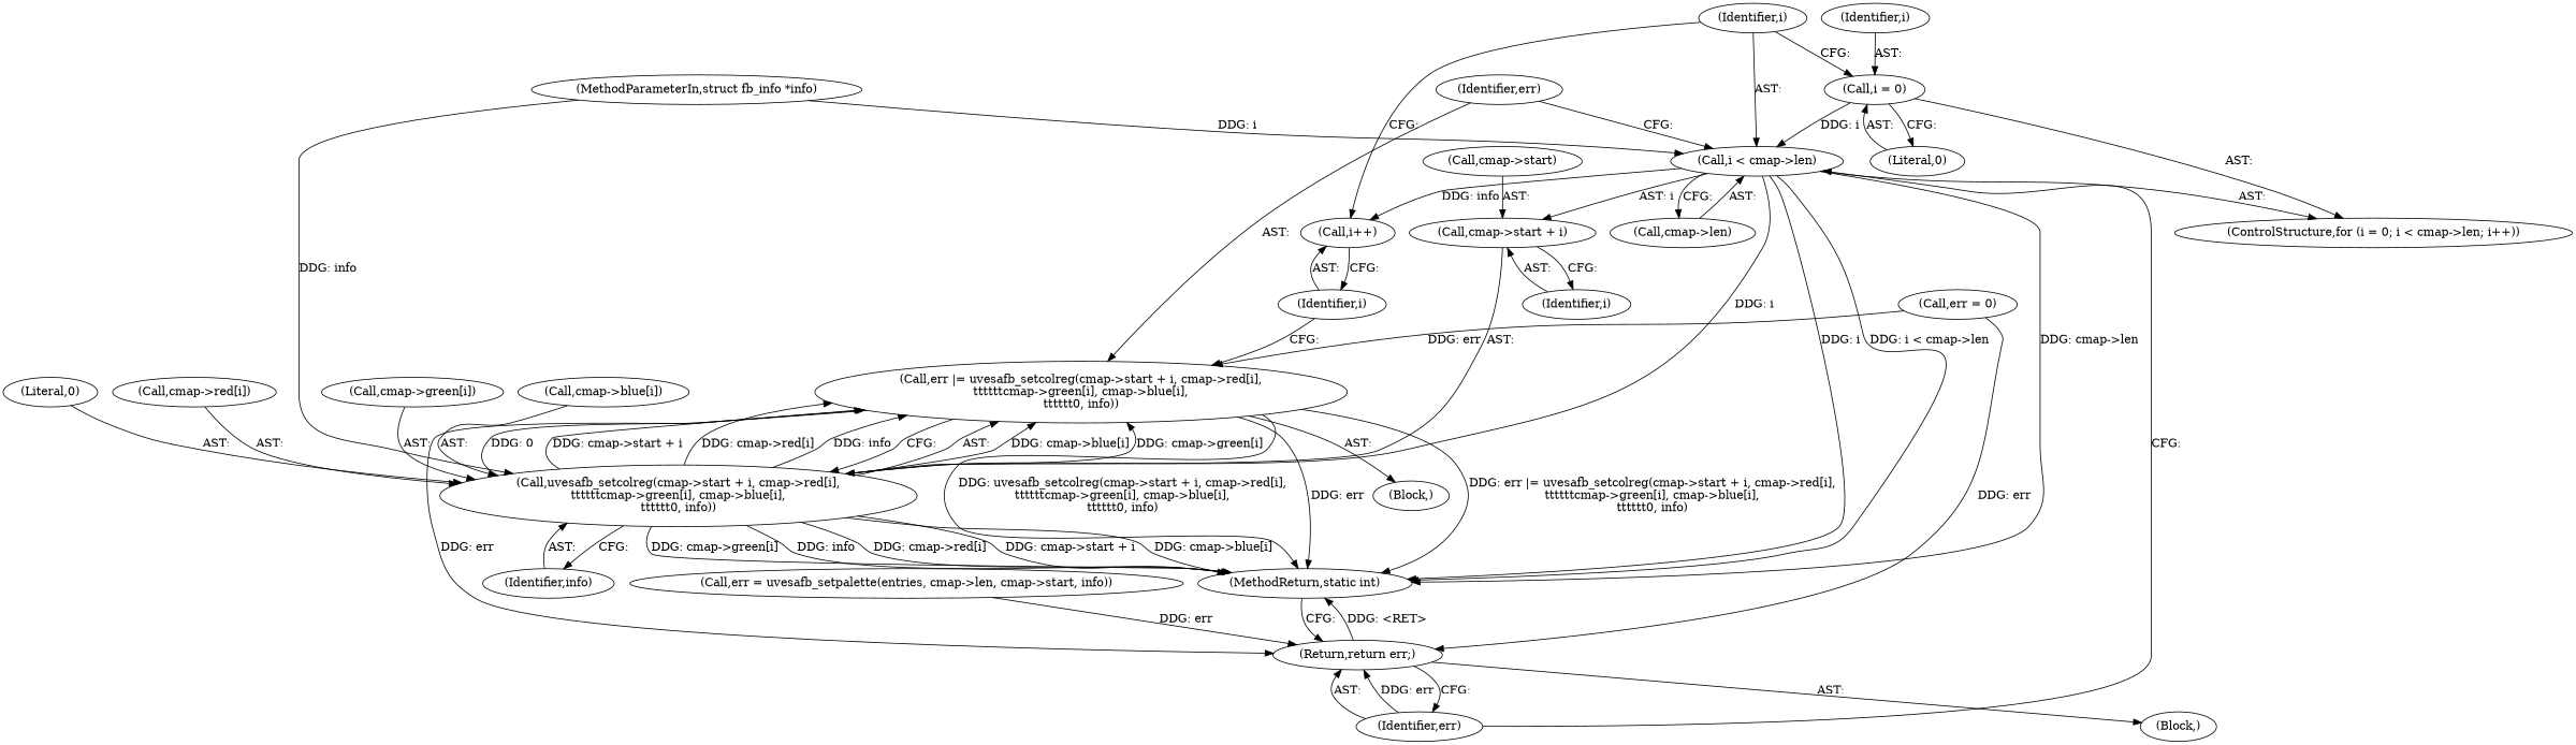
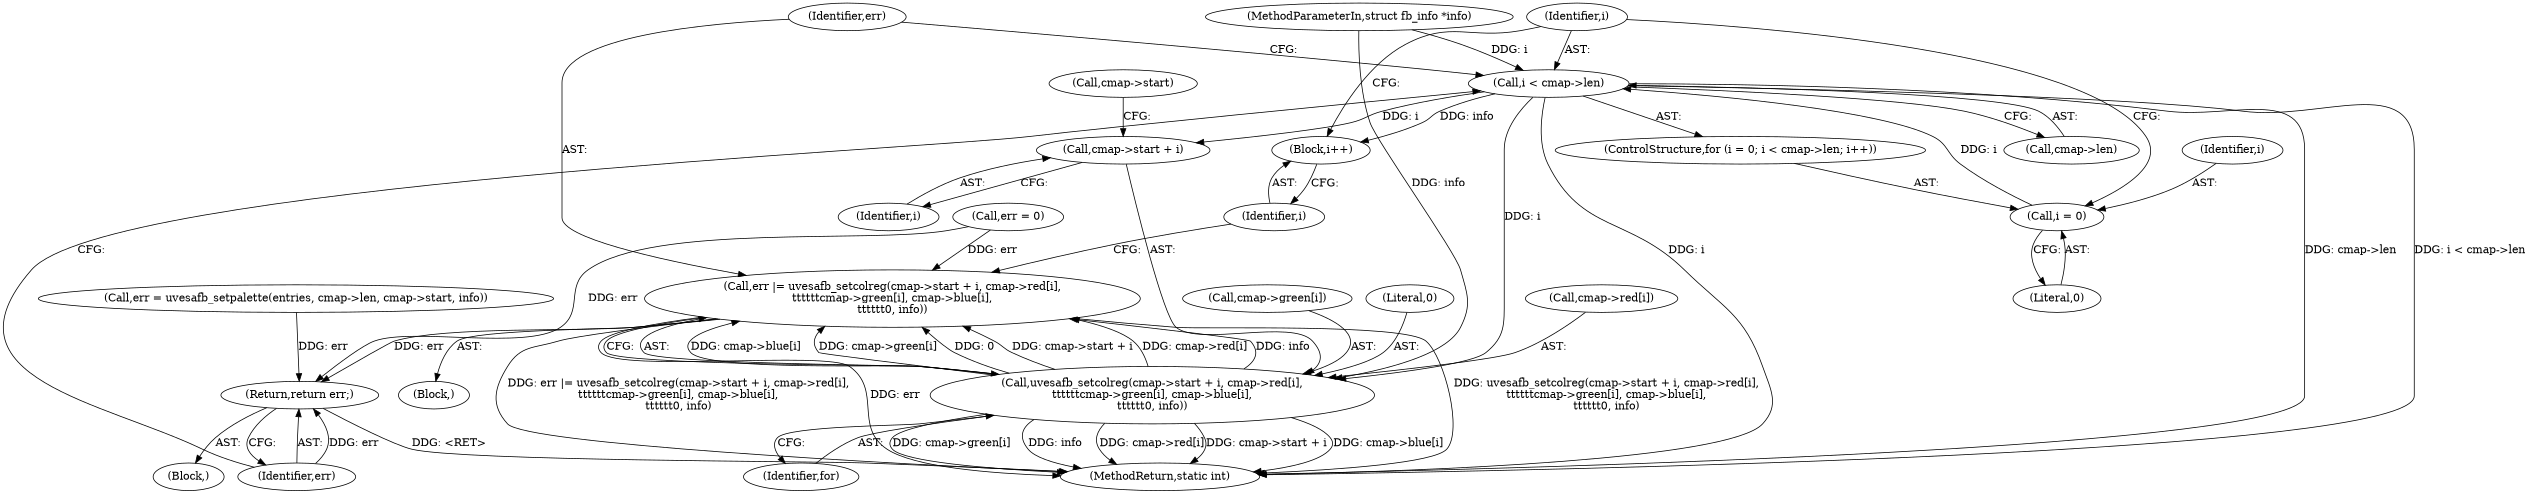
  digraph {
    n1 [label="(Call,i < cmap->len)"]
-   n2 [label="(Call,i++)"]
+   n2 [label="(Block,i++)"]
    n3 [label="(Call,uvesafb_setcolreg(cmap->start + i, cmap->red[i],\n\t\t\t\t\t\tcmap->green[i], cmap->blue[i],\n\t\t\t\t\t\t0, info))"]
    n4 [label="(Call,cmap->start + i)"]
    n5 [label="(Call,cmap->len)"]
    n6 [label="(ControlStructure,for (i = 0; i < cmap->len; i++))"]
    n7 [label="(MethodReturn,static int)"]
    n8 [label="(Identifier,i)"]
    n9 [label="(Call,err |= uvesafb_setcolreg(cmap->start + i, cmap->red[i],\n\t\t\t\t\t\tcmap->green[i], cmap->blue[i],\n\t\t\t\t\t\t0, info))"]
-   n10 [label="(Identifier,info)"]
+   n10 [label="(Identifier,for)"]
    n11 [label="(Identifier,i)"]
    n12 [label="(Return,return err;)"]
    n13 [label="(Call,i = 0)"]
    n14 [label="(Literal,0)"]
    n15 [label="(Block,)"]
    n16 [label="(Block,)"]
    n17 [label="(Identifier,err)"]
    n18 [label="(Call,err = uvesafb_setpalette(entries, cmap->len, cmap->start, info))"]
    n19 [label="(Call,cmap->red[i])"]
    n20 [label="(Call,cmap->green[i])"]
-   n21 [label="(Call,cmap->blue[i])"]
    n22 [label="(Call,err = 0)"]
    n23 [label="(MethodParameterIn,struct fb_info *info)"]
    n24 [label="(Identifier,err)"]
    n25 [label="(Identifier,i)"]
    n26 [label="(Identifier,i)"]
    n27 [label="(Call,cmap->start)"]
    n28 [label="(Literal,0)"]
    n1 -> n2 [label="DDG: info"]
    n1 -> n3 [label="DDG: i"]
-   n1 -> n4 [label="AST: i"]
+   n1 -> n4 [label="DDG: i"]
    n1 -> n5 [label="CFG: "]
    n1 -> n6 [label="AST: "]
    n1 -> n7 [label="DDG: i"]
    n1 -> n7 [label="DDG: cmap->len"]
    n1 -> n7 [label="DDG: i < cmap->len"]
    n2 -> n8 [label="CFG: "]
    n3 -> n7 [label="DDG: cmap->green[i]"]
    n3 -> n7 [label="DDG: info"]
    n3 -> n7 [label="DDG: cmap->red[i]"]
    n3 -> n7 [label="DDG: cmap->start + i"]
    n3 -> n7 [label="DDG: cmap->blue[i]"]
    n3 -> n9 [label="AST: "]
    n3 -> n9 [label="DDG: cmap->blue[i]"]
    n3 -> n9 [label="DDG: cmap->green[i]"]
    n3 -> n9 [label="DDG: 0"]
    n3 -> n9 [label="DDG: cmap->start + i"]
    n3 -> n9 [label="DDG: cmap->red[i]"]
    n3 -> n9 [label="DDG: info"]
    n3 -> n10 [label="CFG: "]
    n4 -> n3 [label="AST: "]
    n4 -> n11 [label="CFG: "]
    n5 -> n1 [label="AST: "]
-   n7 -> n12 [label="CFG: "]
    n8 -> n2 [label="AST: "]
    n8 -> n9 [label="CFG: "]
    n9 -> n3 [label="CFG: "]
    n9 -> n7 [label="DDG: uvesafb_setcolreg(cmap->start + i, cmap->red[i],\n\t\t\t\t\t\tcmap->green[i], cmap->blue[i],\n\t\t\t\t\t\t0, info)"]
    n9 -> n7 [label="DDG: err |= uvesafb_setcolreg(cmap->start + i, cmap->red[i],\n\t\t\t\t\t\tcmap->green[i], cmap->blue[i],\n\t\t\t\t\t\t0, info)"]
    n9 -> n7 [label="DDG: err"]
    n9 -> n12 [label="DDG: err"]
    n9 -> n15 [label="AST: "]
    n10 -> n3 [label="AST: "]
    n11 -> n4 [label="AST: "]
    n12 -> n7 [label="DDG: <RET>"]
    n12 -> n16 [label="AST: "]
    n12 -> n17 [label="CFG: "]
    n13 -> n1 [label="DDG: i"]
-   n13 -> n6 [label="AST: "]
+   n6 -> n13 [label="AST: "]
    n13 -> n14 [label="CFG: "]
    n14 -> n13 [label="AST: "]
    n17 -> n1 [label="CFG: "]
    n17 -> n12 [label="AST: "]
    n17 -> n12 [label="DDG: err"]
    n18 -> n12 [label="DDG: err"]
    n19 -> n3 [label="AST: "]
    n20 -> n3 [label="AST: "]
-   n21 -> n3 [label="AST: "]
    n22 -> n9 [label="DDG: err"]
    n22 -> n12 [label="DDG: err"]
    n23 -> n1 [label="DDG: i"]
    n23 -> n3 [label="DDG: info"]
    n24 -> n1 [label="CFG: "]
    n24 -> n9 [label="AST: "]
    n25 -> n13 [label="AST: "]
    n26 -> n1 [label="AST: "]
    n26 -> n2 [label="CFG: "]
    n26 -> n13 [label="CFG: "]
-   n27 -> n4 [label="AST: "]
+   n27 -> n4 [label="CFG: "]
    n28 -> n3 [label="AST: "]
  }
